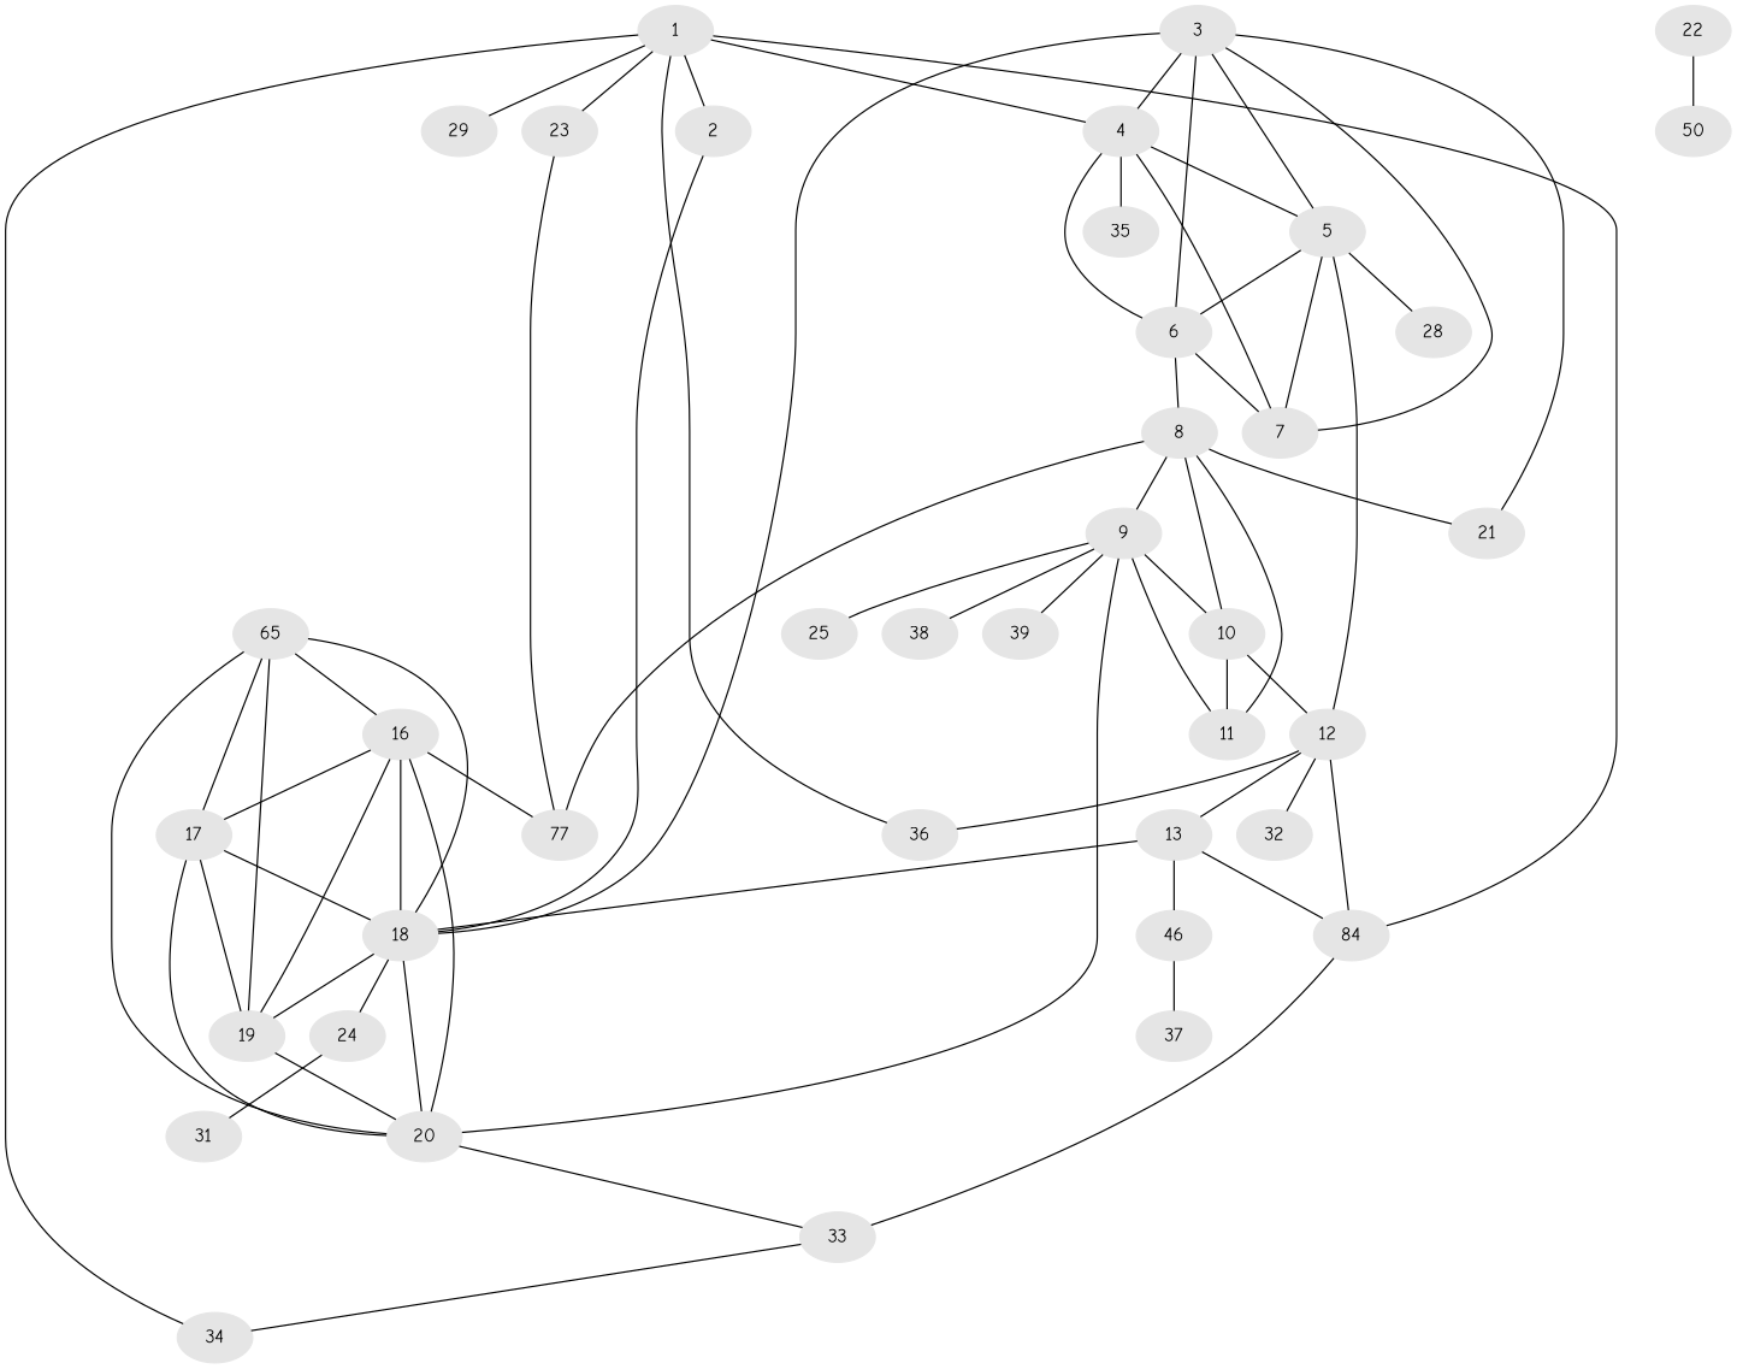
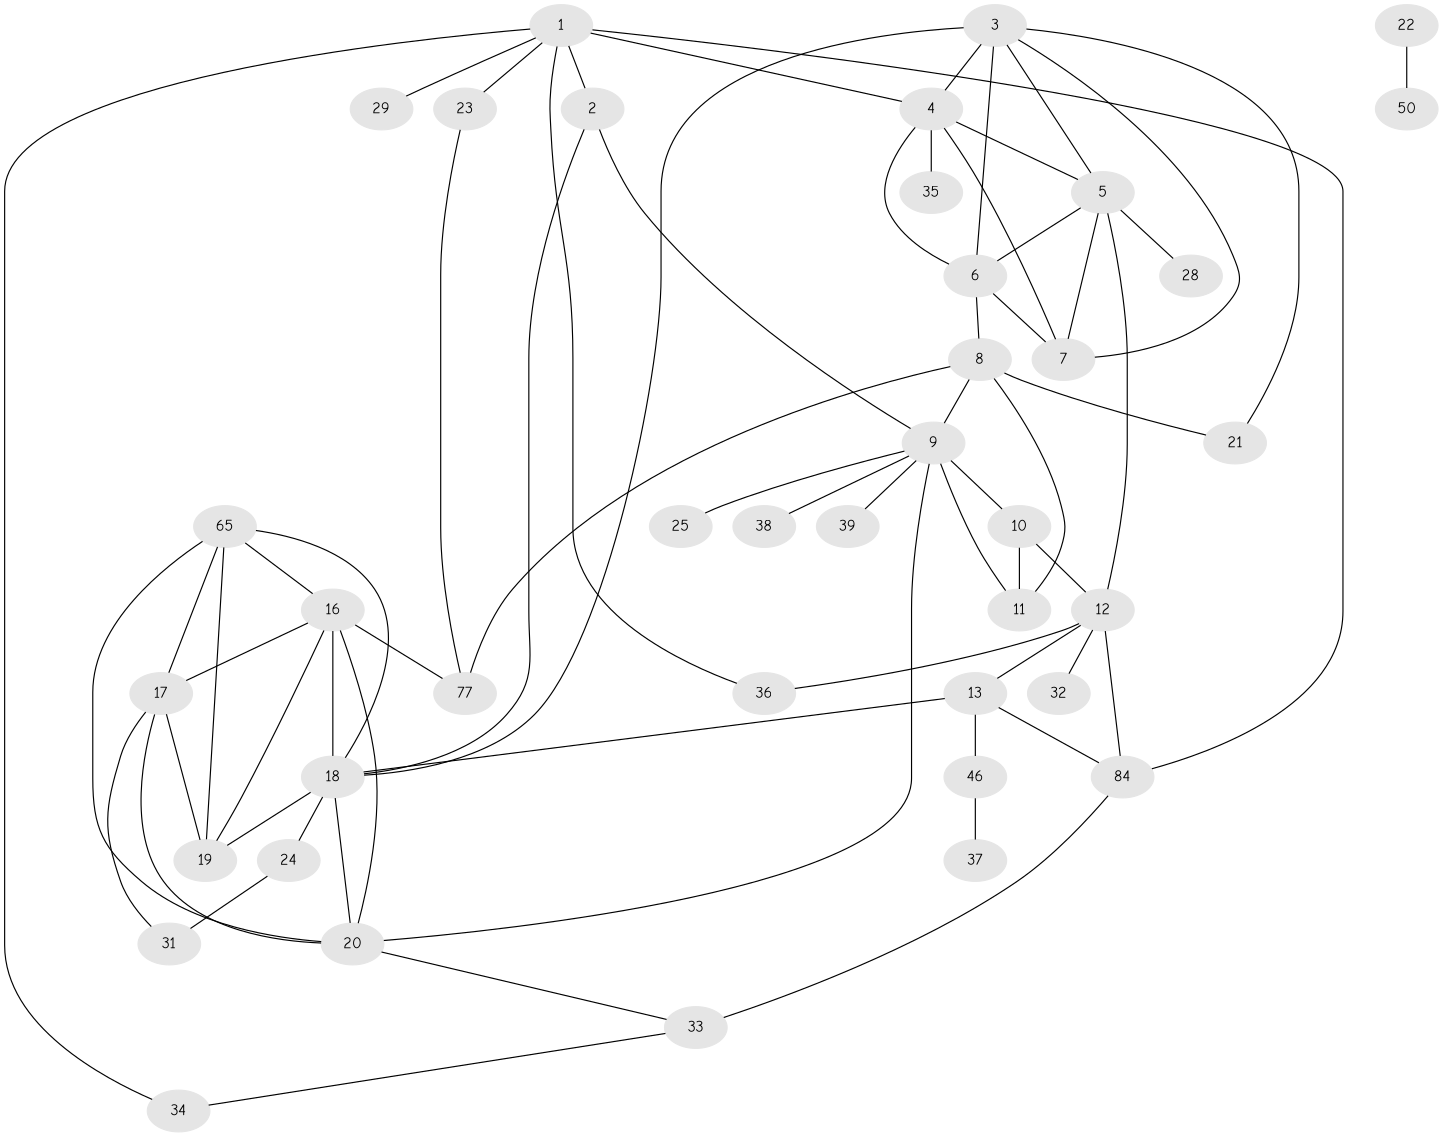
  graph {
    fontname="Comic Neue"
    node [color=gray90 fontname="Comic Neue" style=filled]
    edge [fontname="Comic Neue" weight=1.0]
    1
    2
    4
    n4 [label=84]
    23
    29
    34
    36
    9
    18
    5
    6
    7
    35
    33
    n16 [label=50]
    22
    n18 [label=77]
    10
    11
    20
    25
    38
    39
    19
    24
    3
    21
    12
    28
    8
    13
    32
    n34 [label=46]
    37
    n36 [label=65]
    16
    17
    31
    1 -- 2 [weight=5.0]
    1 -- 4
    1 -- n4
    1 -- 23 [weight=4.0]
    1 -- 29
    1 -- 34
    1 -- 36
+   2 -- 9
    2 -- 18
    4 -- 5
    4 -- 6 [weight=2.0]
    4 -- 7
    4 -- 35
    n4 -- 33 [weight=2.0]
    23 -- n18
    9 -- 10 [weight=3.0]
    9 -- 11
    9 -- 20
    9 -- 25
    9 -- 38
    9 -- 39
    18 -- 20
    18 -- 19
    18 -- 24 [weight=4.0]
    5 -- 6 [weight=2.0]
    5 -- 7
    5 -- 12
    5 -- 28
    6 -- 7 [weight=2.0]
    6 -- 8
    33 -- 34
    22 -- n16
    10 -- 11 [weight=5.0]
    10 -- 12
    20 -- 33
-   19 -- 20
    24 -- 31
    3 -- 4
    3 -- 18
    3 -- 5
    3 -- 6 [weight=2.0]
    3 -- 7
    3 -- 21
    12 -- n4 [weight=4.0]
    12 -- 36
    12 -- 13 [weight=4.0]
    12 -- 32
    8 -- 9
    8 -- n18
-   8 -- 10 [weight=3.0]
    8 -- 11
    8 -- 21
    13 -- n4
    13 -- 18
    13 -- n34 [weight=3.0]
    n34 -- 37
    n36 -- 18
    n36 -- 20
    n36 -- 19
    n36 -- 16
    n36 -- 17
    16 -- 18
    16 -- n18 [weight=6.0]
    16 -- 20
    16 -- 19
    16 -- 17
-   17 -- 18
+   17 -- 31
    17 -- 20
    17 -- 19 [weight=2.0]
  }
